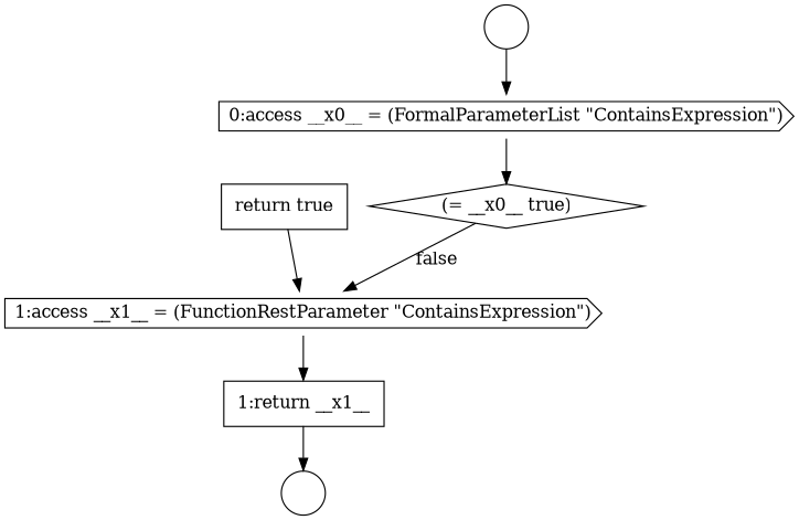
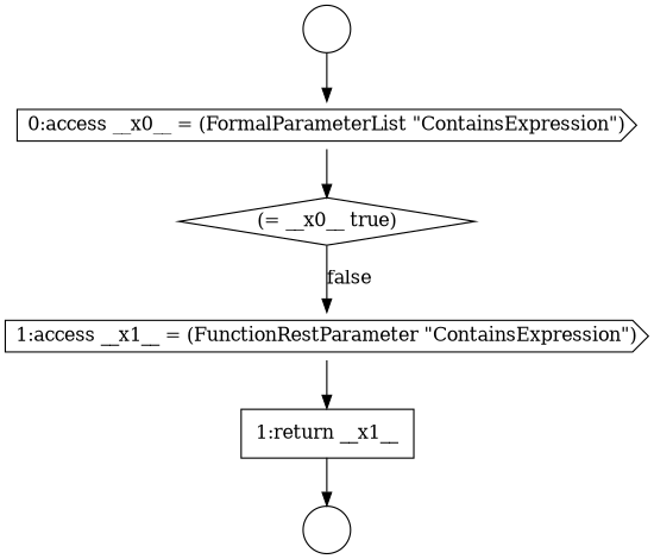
  digraph {
    node [color=black fillcolor=white shape=cds style=filled]
    edge [color=black]
    n1 [label=<<font color="black">(= __x0__ true)</font>> shape=diamond]
    n2 [label=<<font color="black">1:access __x1__ = (FunctionRestParameter &quot;ContainsExpression&quot;)</font>>]
    n3 [label=<<font color="black">     <table border="0" cellborder="1" cellspacing="0" cellpadding="10">       <tr><td align="left">1:return __x1__</td></tr>     </table>   </font>> margin=0 shape=none]
-   n4 [label=<<font color="black">     <table border="0" cellborder="1" cellspacing="0" cellpadding="10">       <tr><td align="left">return true</td></tr>     </table>   </font>> margin=0 shape=none]
    n5 [label=" " shape=circle]
    n6 [label=<<font color="black">0:access __x0__ = (FormalParameterList &quot;ContainsExpression&quot;)</font>>]
    n7 [label=" " shape=circle]
    n1 -> n2 [label=<<font color="black">false</font>>]
    n2 -> n3
    n3 -> n5
-   n4 -> n2
    n6 -> n1
    n7 -> n6
  }
